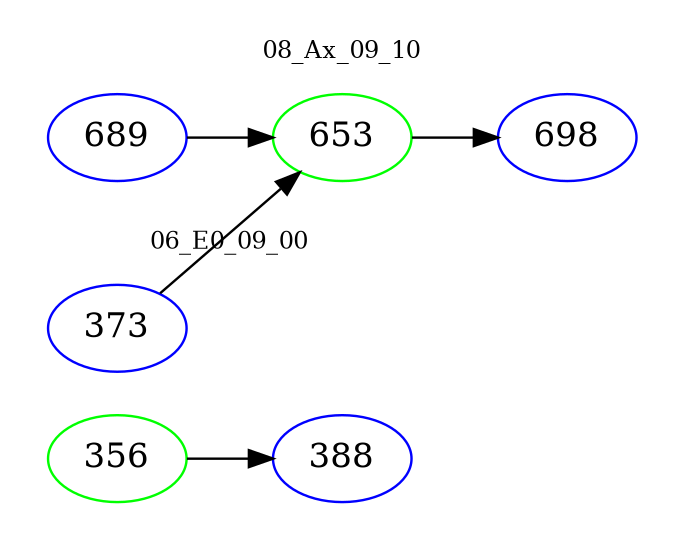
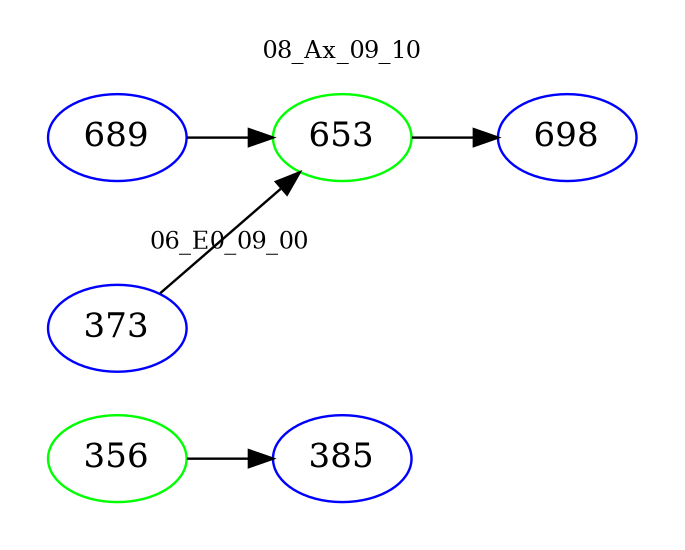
  digraph {
    rankdir=LR
    node [color=blue]
    edge [color=black]
    n1 [label=689]
    n2 [color=green label=653]
    n3 [label=698]
    n4 [label=373]
    n5 [color=green label=356]
-   n6 [label=388]
+   n6 [label=385]
    subgraph cluster_1 {
      color=white
      fontsize=10
      label="08_Ax_09_10"
      n1
      n2
      n3
    }
    subgraph cluster_2 {
      color=white
      fontsize=10
      label="06_E0_09_00"
      n4
      n5
      n6
    }
    n1 -> n2
    n2 -> n3
    n4 -> n2
    n5 -> n6
  }
